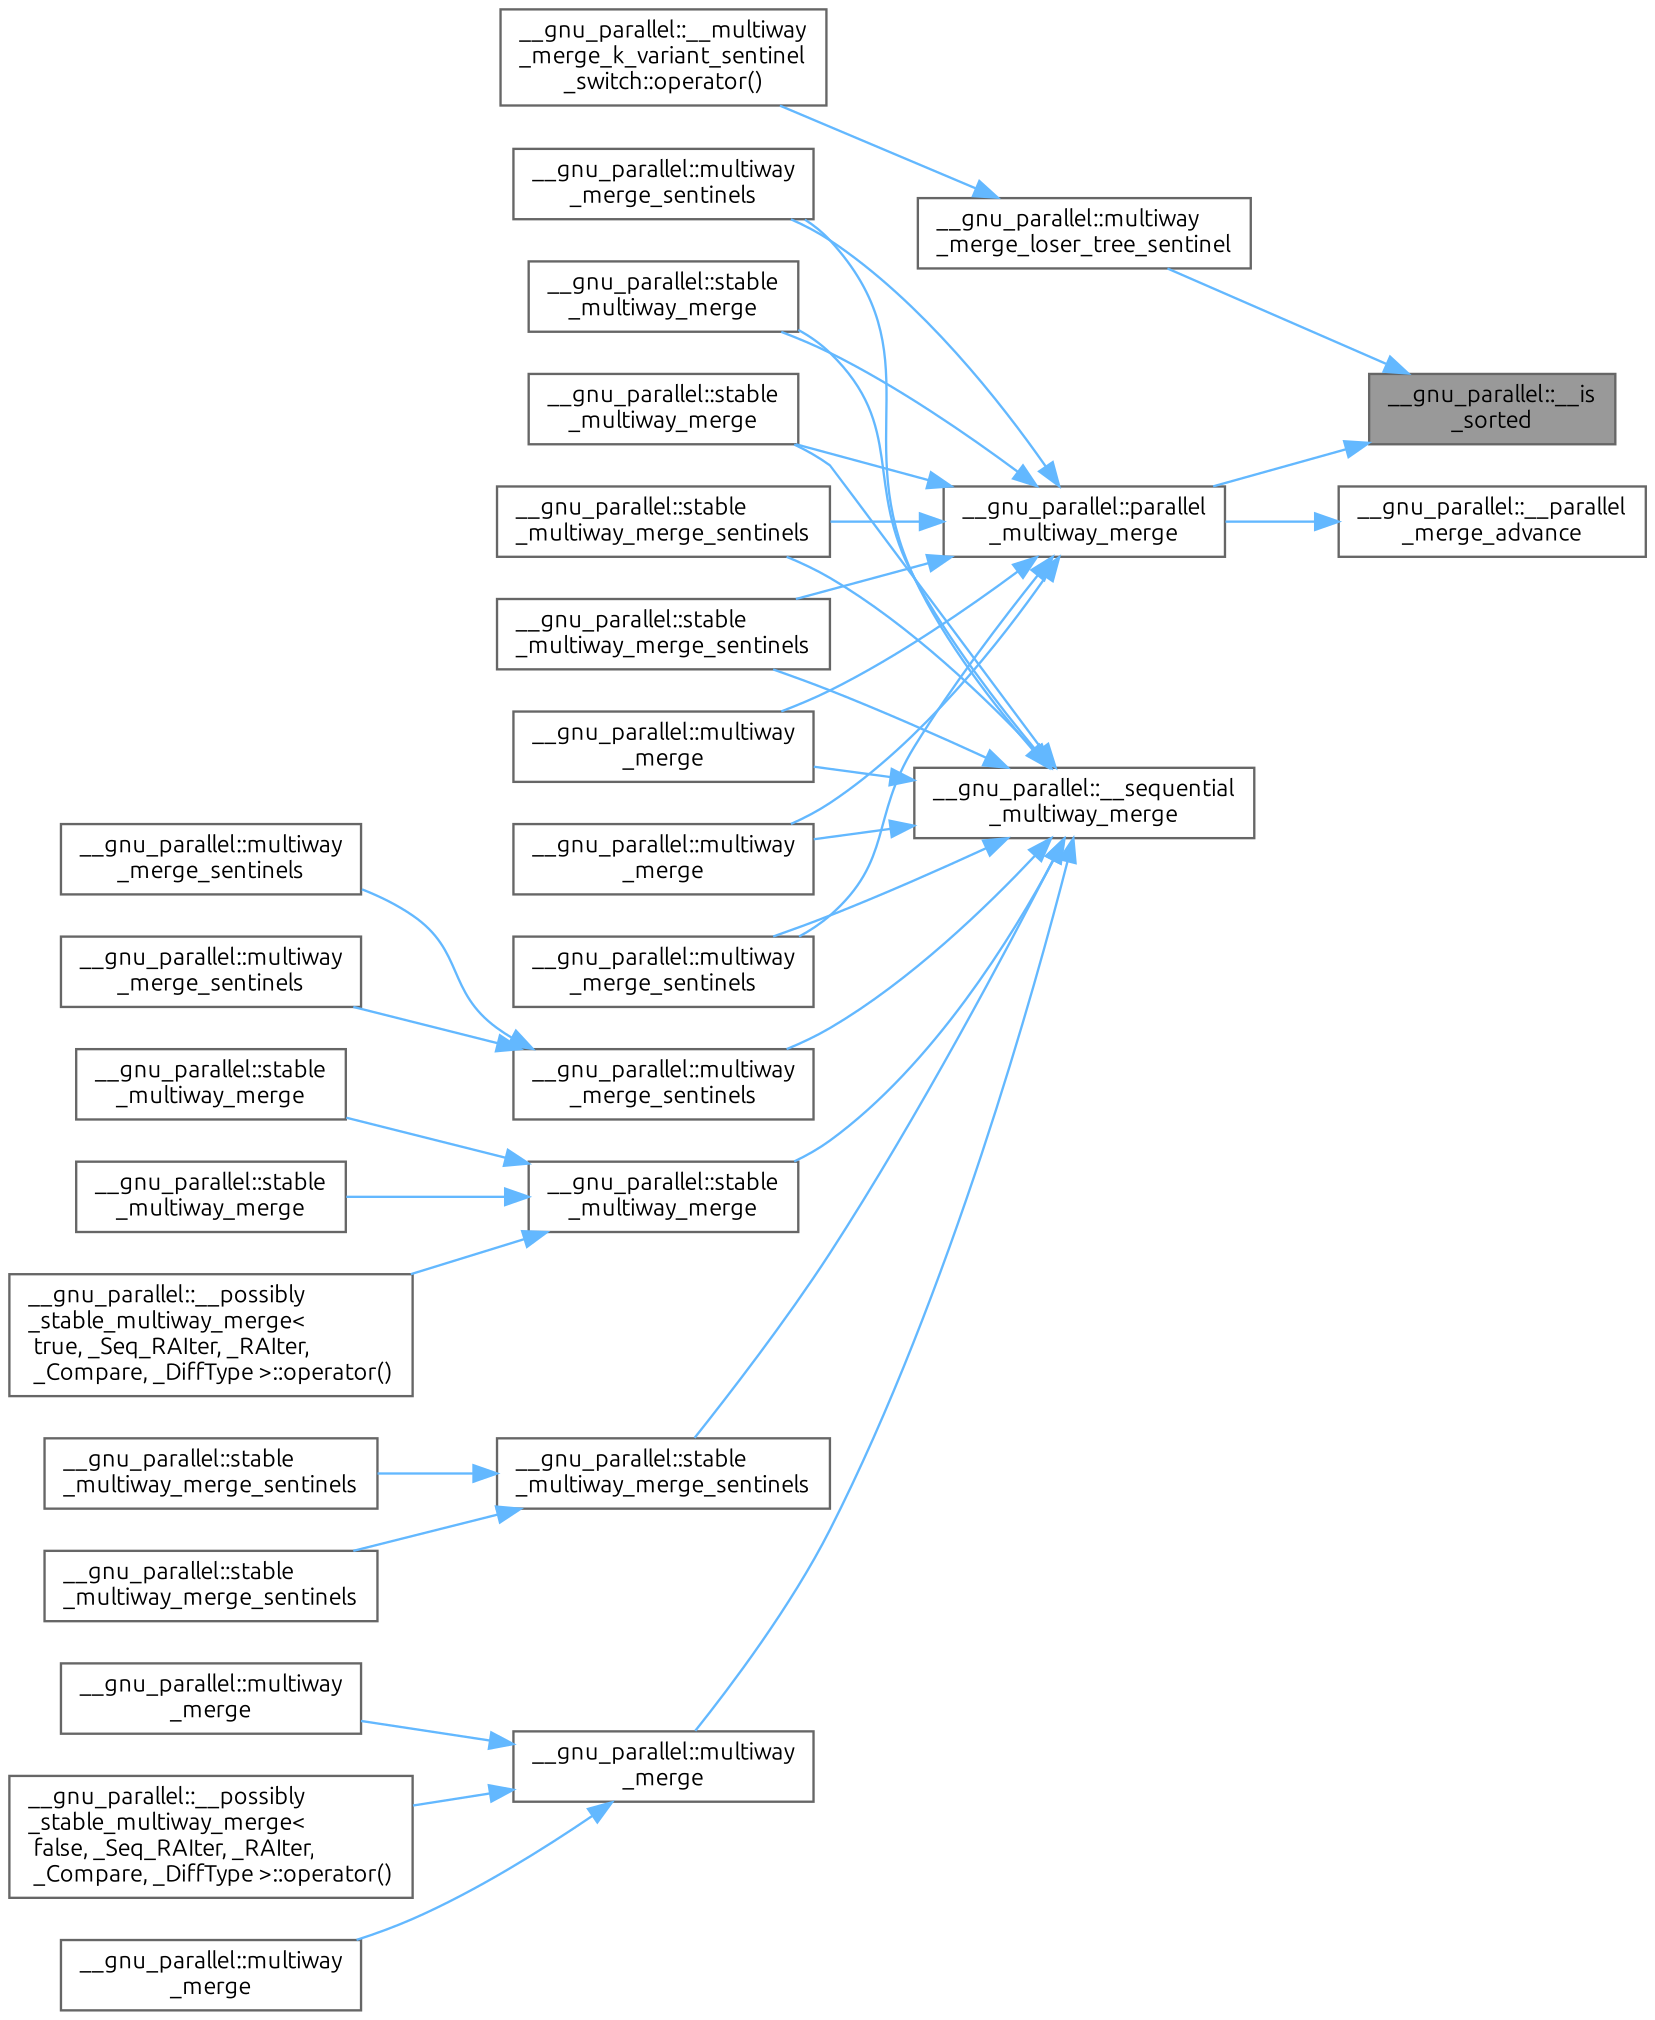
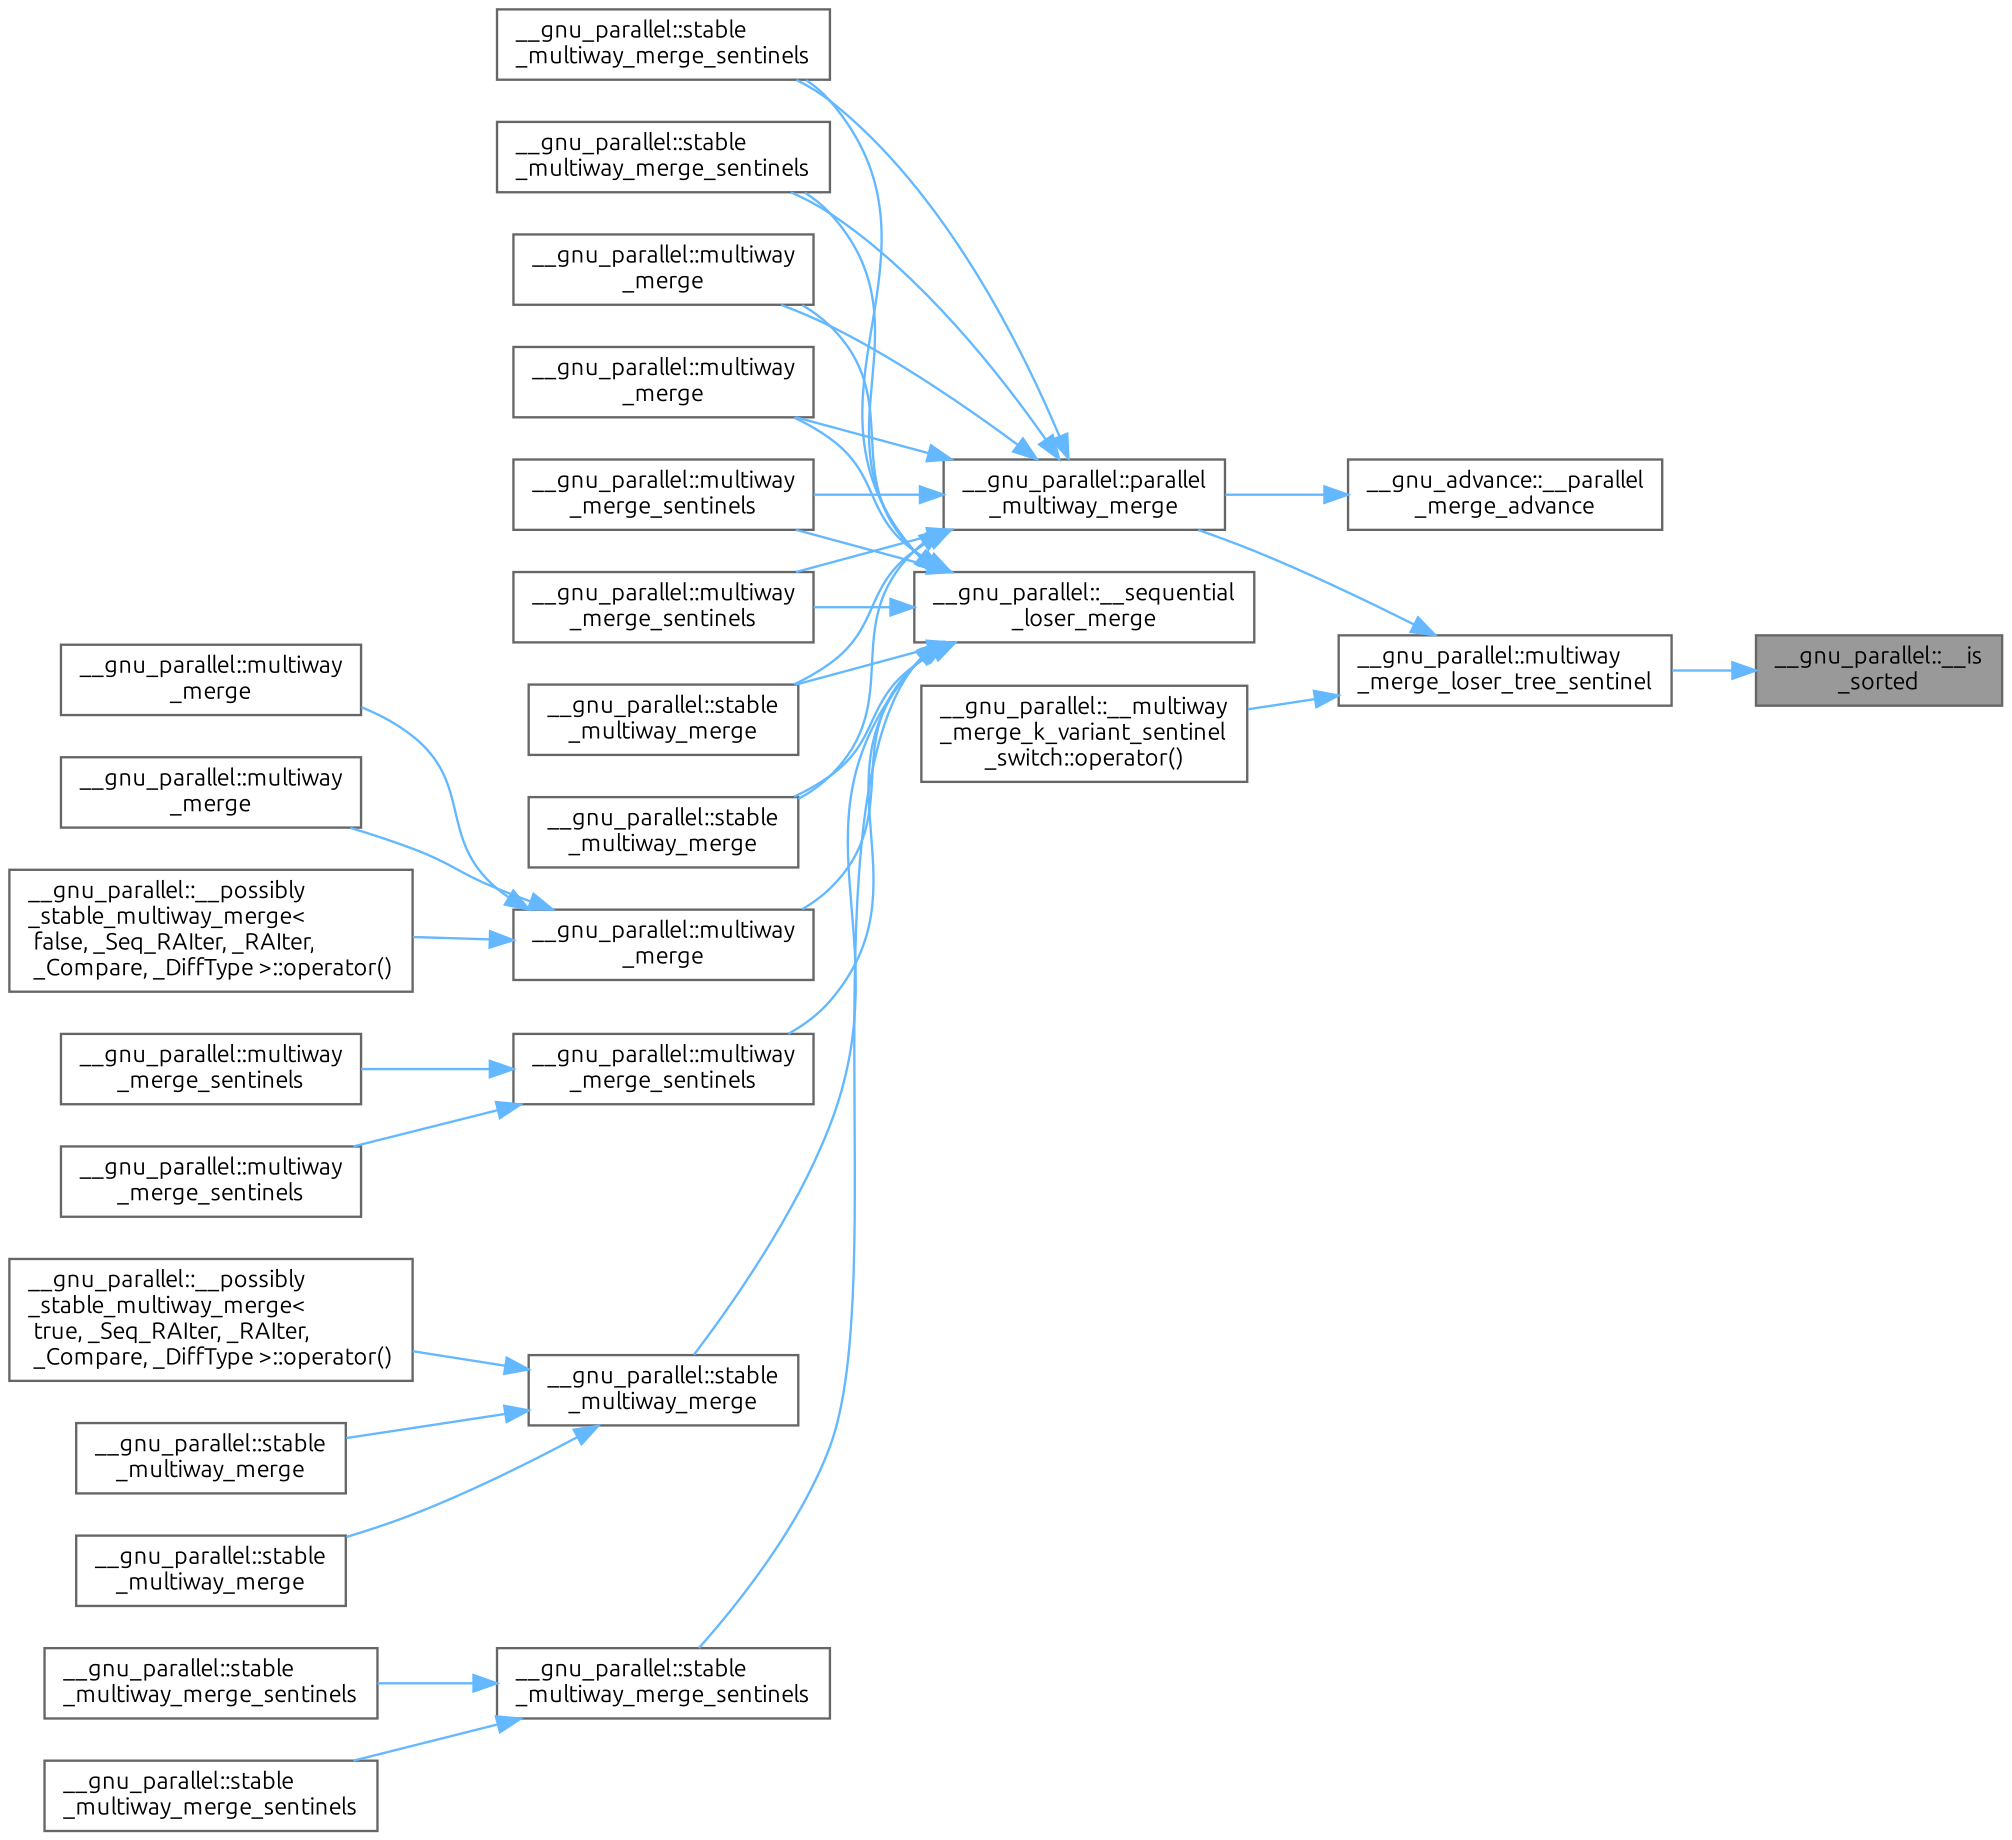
  digraph {
    fontname=Ubuntu
    rankdir=RL
    node [color=grey40 fillcolor=white fontname=Ubuntu fontsize=10 shape=box style=filled]
    edge [color=steelblue1 dir=back fontname=Ubuntu fontsize=10 labelfontname=Helvetica labelfontsize=10 style=solid]
    n1 [color=gray40 fillcolor=grey60 fontcolor=black height=0.2 label="__gnu_parallel::__is\l_sorted" width=0.4]
    n2 [height=0.2 label="__gnu_parallel::multiway\l_merge_loser_tree_sentinel" width=0.4]
    n3 [height=0.2 label="__gnu_parallel::parallel\l_multiway_merge" width=0.4]
-   n4 [height=0.2 label="__gnu_parallel::__sequential\l_multiway_merge" width=0.4]
+   n4 [height=0.2 label="__gnu_parallel::__sequential\l_loser_merge" width=0.4]
    n5 [height=0.2 label="__gnu_parallel::multiway\l_merge" width=0.4]
    n6 [height=0.2 label="__gnu_parallel::multiway\l_merge" width=0.4]
    n7 [height=0.2 label="__gnu_parallel::multiway\l_merge" width=0.4]
    n8 [height=0.2 label="__gnu_parallel::multiway\l_merge_sentinels" width=0.4]
    n9 [height=0.2 label="__gnu_parallel::multiway\l_merge_sentinels" width=0.4]
    n10 [height=0.2 label="__gnu_parallel::multiway\l_merge_sentinels" width=0.4]
    n11 [height=0.2 label="__gnu_parallel::stable\l_multiway_merge" width=0.4]
    n12 [height=0.2 label="__gnu_parallel::stable\l_multiway_merge" width=0.4]
    n13 [height=0.2 label="__gnu_parallel::stable\l_multiway_merge" width=0.4]
    n14 [height=0.2 label="__gnu_parallel::stable\l_multiway_merge_sentinels" width=0.4]
    n15 [height=0.2 label="__gnu_parallel::stable\l_multiway_merge_sentinels" width=0.4]
    n16 [height=0.2 label="__gnu_parallel::stable\l_multiway_merge_sentinels" width=0.4]
    n17 [height=0.2 label="__gnu_parallel::__multiway\l_merge_k_variant_sentinel\l_switch::operator()" width=0.4]
    n18 [height=0.2 label="__gnu_parallel::multiway\l_merge" width=0.4]
    n19 [height=0.2 label="__gnu_parallel::multiway\l_merge" width=0.4]
    n20 [height=0.2 label="__gnu_parallel::__possibly\l_stable_multiway_merge\<\l false, _Seq_RAIter, _RAIter,\l _Compare, _DiffType \>::operator()" width=0.4]
    n21 [height=0.2 label="__gnu_parallel::multiway\l_merge_sentinels" width=0.4]
    n22 [height=0.2 label="__gnu_parallel::multiway\l_merge_sentinels" width=0.4]
    n23 [height=0.2 label="__gnu_parallel::__possibly\l_stable_multiway_merge\<\l true, _Seq_RAIter, _RAIter,\l _Compare, _DiffType \>::operator()" width=0.4]
    n24 [height=0.2 label="__gnu_parallel::stable\l_multiway_merge" width=0.4]
    n25 [height=0.2 label="__gnu_parallel::stable\l_multiway_merge" width=0.4]
    n26 [height=0.2 label="__gnu_parallel::stable\l_multiway_merge_sentinels" width=0.4]
    n27 [height=0.2 label="__gnu_parallel::stable\l_multiway_merge_sentinels" width=0.4]
-   n28 [height=0.2 label="__gnu_parallel::__parallel\l_merge_advance" width=0.4]
+   n28 [height=0.2 label="__gnu_advance::__parallel\l_merge_advance" width=0.4]
    n1 -> n2
-   n1 -> n3
+   n2 -> n3
    n2 -> n17
    n3 -> n5
    n3 -> n6
    n3 -> n8
    n3 -> n10
    n3 -> n11
    n3 -> n13
    n3 -> n14
    n3 -> n16
    n4 -> n5
    n4 -> n6
    n4 -> n7
    n4 -> n8
    n4 -> n9
    n4 -> n10
    n4 -> n11
    n4 -> n12
    n4 -> n13
    n4 -> n14
    n4 -> n15
    n4 -> n16
    n7 -> n18
    n7 -> n19
    n7 -> n20
    n9 -> n21
    n9 -> n22
    n12 -> n23
    n12 -> n24
    n12 -> n25
    n15 -> n26
    n15 -> n27
    n28 -> n3
  }
